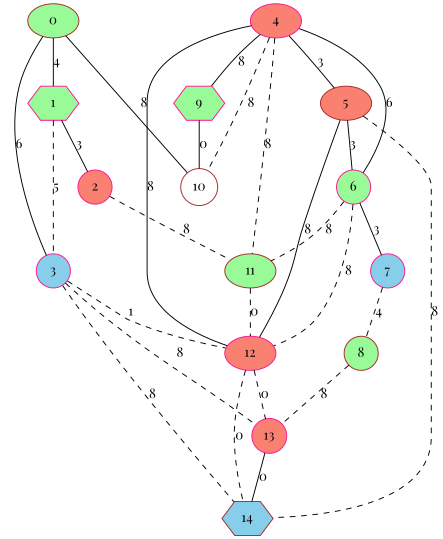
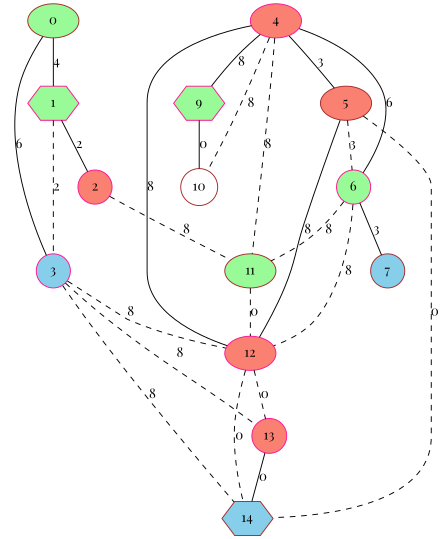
  graph {
    fontname="Playfair Display"
    node [color=deeppink fillcolor=palegreen fontname="Playfair Display" shape=circle style=filled weight=1]
    edge [fontname="Playfair Display" style=dashed]
    0 [color=brown shape=ellipse]
    1 [shape=hexagon]
    3 [fillcolor=skyblue]
    10 [color=brown fillcolor=white weight=3]
    2 [fillcolor=salmon]
    12 [fillcolor=salmon shape=ellipse weight=3]
    13 [fillcolor=salmon weight=3]
    14 [color=brown fillcolor=skyblue shape=hexagon weight=3]
    11 [color=brown shape=ellipse weight=3]
    4 [fillcolor=salmon shape=ellipse]
    5 [color=brown fillcolor=salmon shape=ellipse]
    6
    9 [shape=hexagon weight=4]
-   7 [fillcolor=skyblue]
-   8 [color=brown]
+   7 [color=brown fillcolor=skyblue]
    0 -- 1 [label=4 style=solid]
    0 -- 3 [label=6 style=solid]
-   0 -- 10 [label=8 style=solid]
-   1 -- 3 [label=5]
-   1 -- 2 [label=3 style=solid]
-   3 -- 12 [label=1]
+   1 -- 3 [label=2]
+   1 -- 2 [label=2 style=solid]
+   3 -- 12 [label=8]
    3 -- 13 [label=8]
    3 -- 14 [label=8]
    2 -- 11 [label=8]
    12 -- 13 [label=0]
    12 -- 14 [label=0]
    13 -- 14 [label=0 style=solid]
    11 -- 12 [label=0]
    4 -- 10 [label=8]
    4 -- 12 [label=8 style=solid]
    4 -- 11 [label=8]
    4 -- 5 [label=3 style=solid]
    4 -- 6 [label=6 style=solid]
    4 -- 9 [label=8 style=solid]
    5 -- 12 [label=8 style=solid]
-   5 -- 14 [label=8]
-   5 -- 6 [label=3 style=solid]
+   5 -- 14 [label=0]
+   5 -- 6 [label=3]
    6 -- 12 [label=8]
    6 -- 11 [label=8]
    6 -- 7 [label=3 style=solid]
    9 -- 10 [label=0 style=solid]
-   7 -- 8 [label=4]
-   8 -- 13 [label=8]
  }
